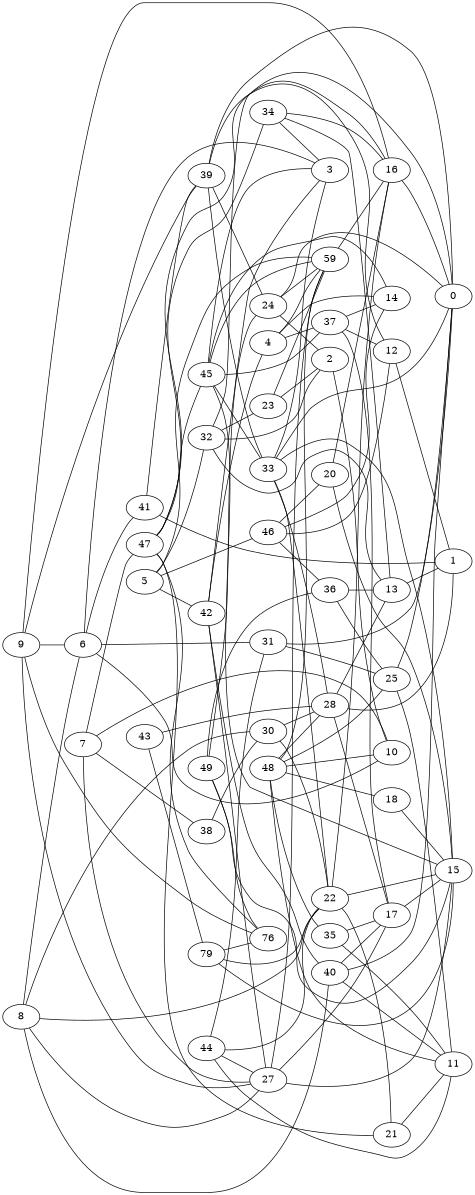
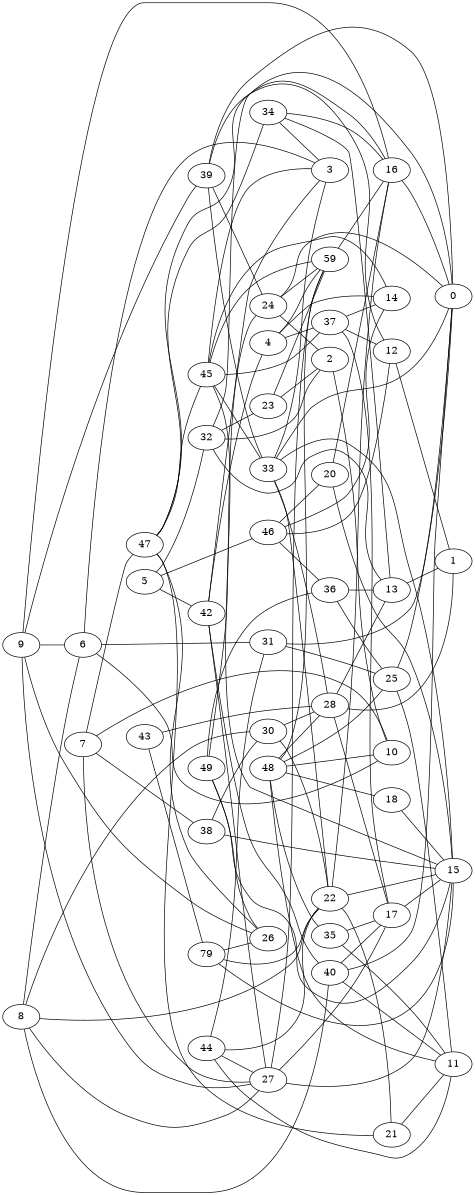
  digraph {
    rankdir=LR
    edge [color=black dir=none]
    n1 [label=79]
    15
    22
-   26 [label=76]
+   26
    46
    12
    36
    20
    14
    1
    5
    n12 [label=59]
    32
    42
    16
    33
    28
    0
    3
    21
    13
    17
    4
    37
    25
    38
    30
    40
    11
    9
    39
    27
    6
    24
    7
    47
    10
-   41
    31
    45
    2
    23
    34
    8
    49
    48
    18
    35
    44
    43
    subgraph sub_1 {
      n1
      15
      22
      26
      46
      12
      36
      20
      14
      1
      5
      n12
      32
      42
      16
      33
      28
      0
      3
      21
      13
      17
      4
      37
      25
      38
      30
      40
      11
      9
      39
      27
      6
      24
      7
      47
      10
-     41
      31
      45
      2
      23
      34
      8
      49
      48
      18
      35
      44
      43
    }
    n1 -> 15
    n1 -> 22
    n1 -> 26
    22 -> 15
    22 -> 16
    22 -> 21
    46 -> 12
    46 -> 36
    46 -> 20
    46 -> 14
    12 -> 1
    36 -> 13
    36 -> 25
    20 -> 15
    20 -> 16
    5 -> 46
-   5 -> n12
    5 -> 32
    5 -> 42
    n12 -> 16
    32 -> 0
    32 -> 13
    32 -> 2
    32 -> 23
    42 -> 3
    42 -> 4
    42 -> 40
    42 -> 27
    16 -> 0
    33 -> 15
    33 -> 22
    33 -> 28
    33 -> 0
    33 -> 3
    28 -> 1
    28 -> 13
    28 -> 17
    21 -> 11
    13 -> 1
    17 -> 15
    4 -> 14
    4 -> n12
    4 -> 37
    37 -> 12
    37 -> 14
    37 -> 17
    25 -> 0
    25 -> 11
+   38 -> 15
    38 -> 30
    30 -> 22
    30 -> 28
    40 -> 0
    40 -> 17
    40 -> 11
    9 -> 26
    9 -> 16
    9 -> 39
    9 -> 27
    9 -> 6
    39 -> 12
    39 -> 33
    39 -> 0
    39 -> 24
    27 -> 15
    27 -> n12
    27 -> 17
    6 -> 3
    6 -> 10
-   6 -> 41
    6 -> 31
    24 -> n12
    24 -> 0
    24 -> 2
    7 -> 38
    7 -> 27
    7 -> 47
    7 -> 10
    47 -> 26
    47 -> 16
    47 -> 21
    47 -> 45
    47 -> 34
-   41 -> 1
-   41 -> 39
    31 -> 0
    31 -> 25
    45 -> 15
    45 -> 14
    45 -> n12
    45 -> 33
    45 -> 3
    45 -> 37
    2 -> 10
    23 -> n12
    23 -> 2
    34 -> 16
    34 -> 3
    34 -> 13
    8 -> 22
    8 -> 30
    8 -> 40
    8 -> 27
    8 -> 6
    49 -> 15
    49 -> 26
    49 -> 36
    49 -> 24
    48 -> n12
    48 -> 28
    48 -> 25
    48 -> 11
    48 -> 10
    48 -> 18
    48 -> 35
    18 -> 15
    35 -> 17
    35 -> 11
    44 -> 22
    44 -> 11
    44 -> 27
    44 -> 31
    43 -> n1
    43 -> 28
  }
